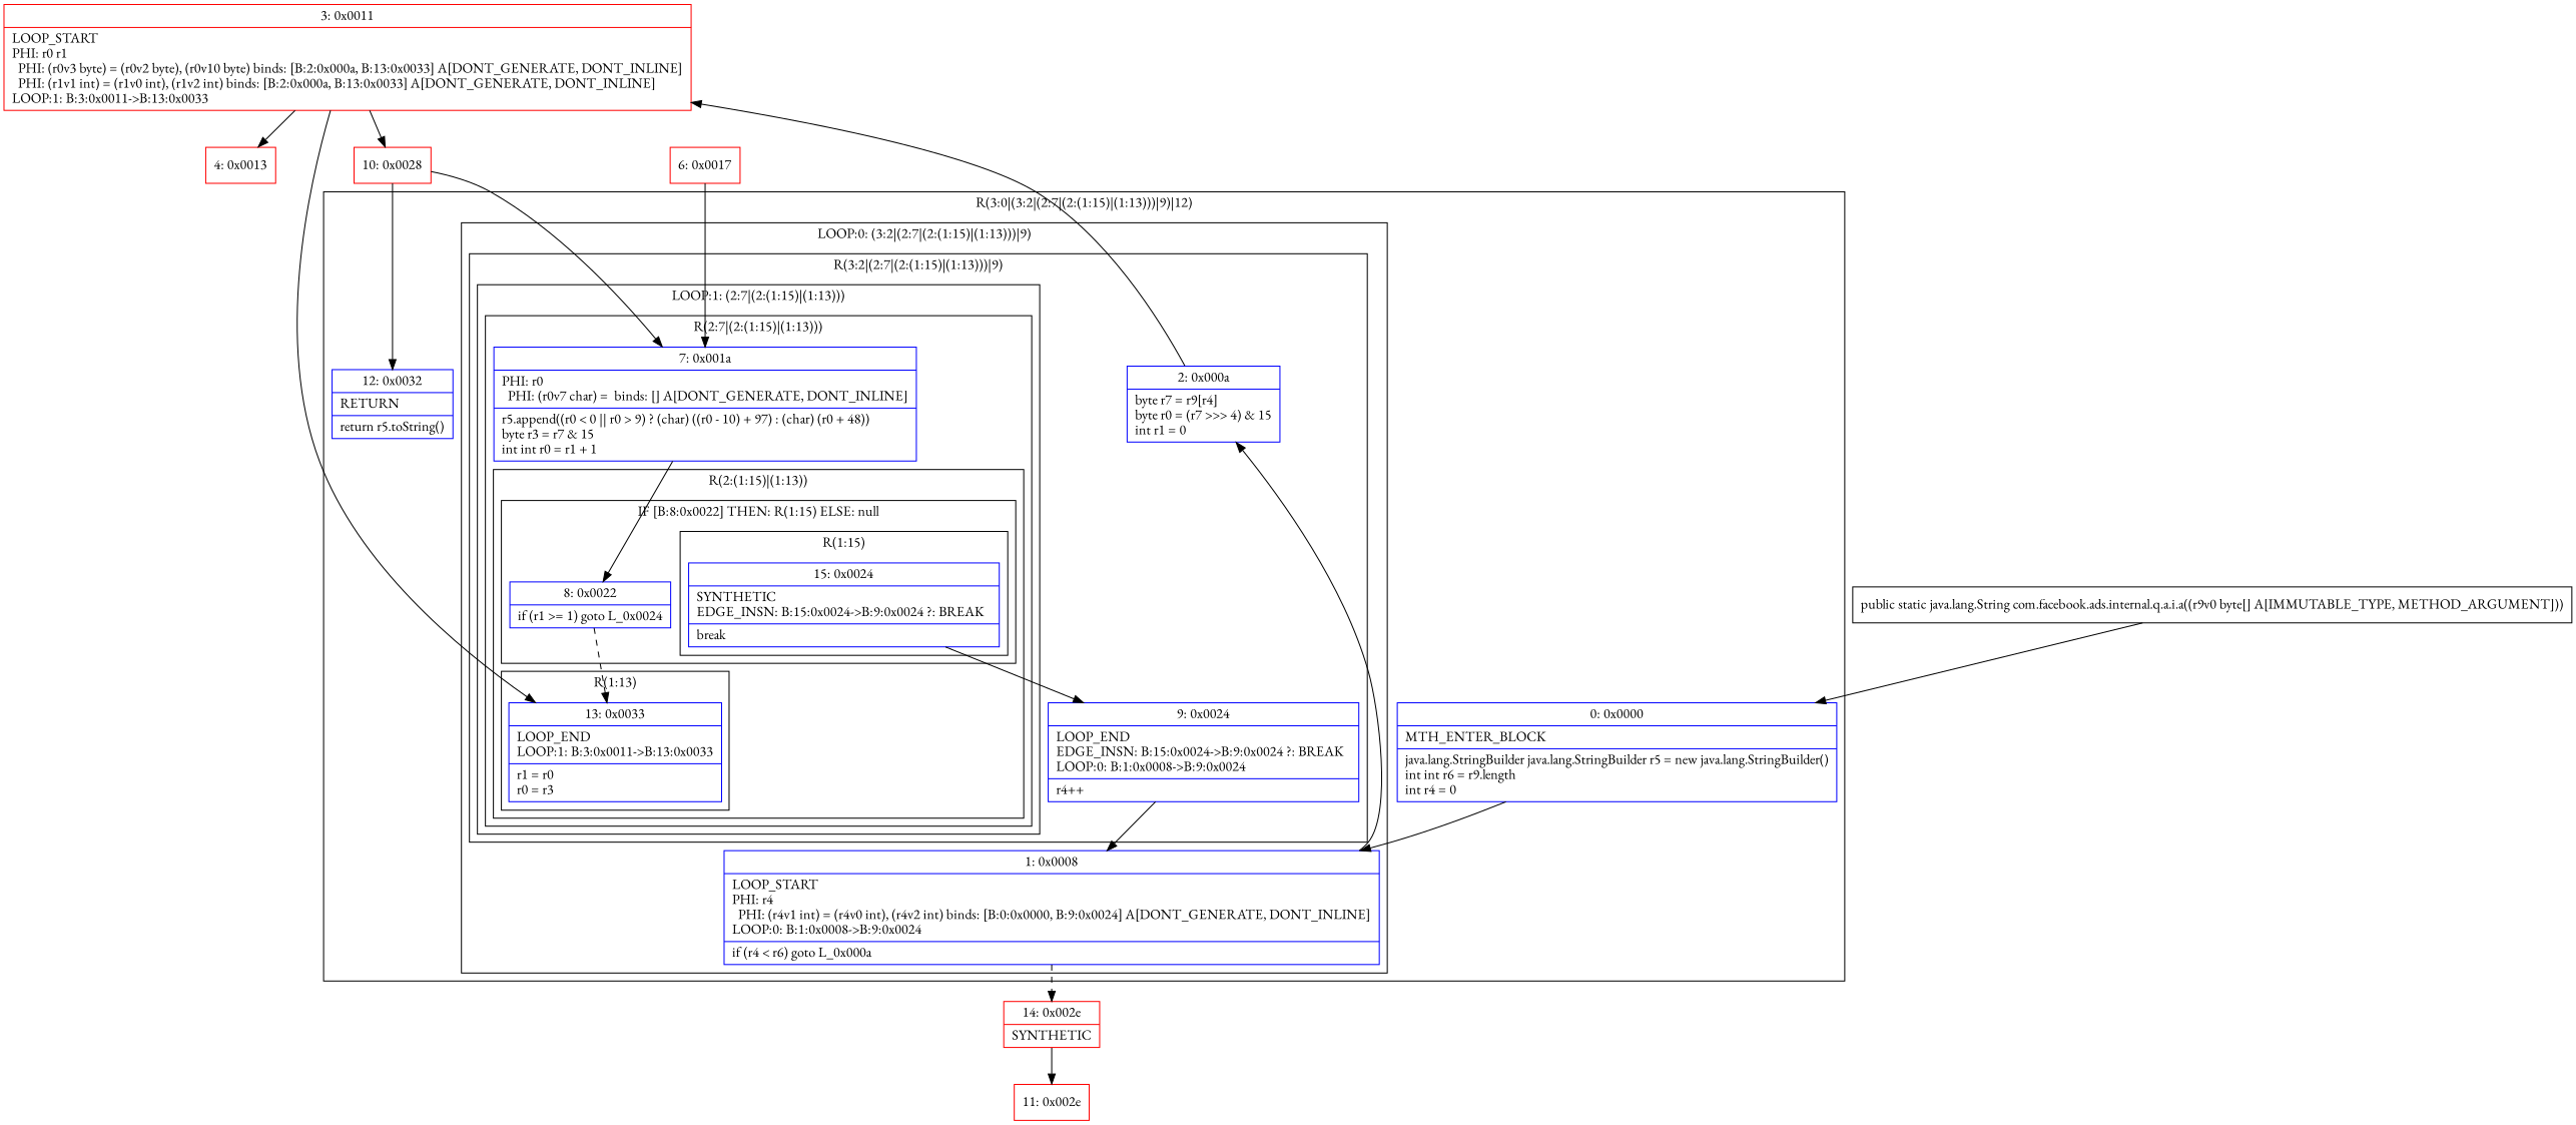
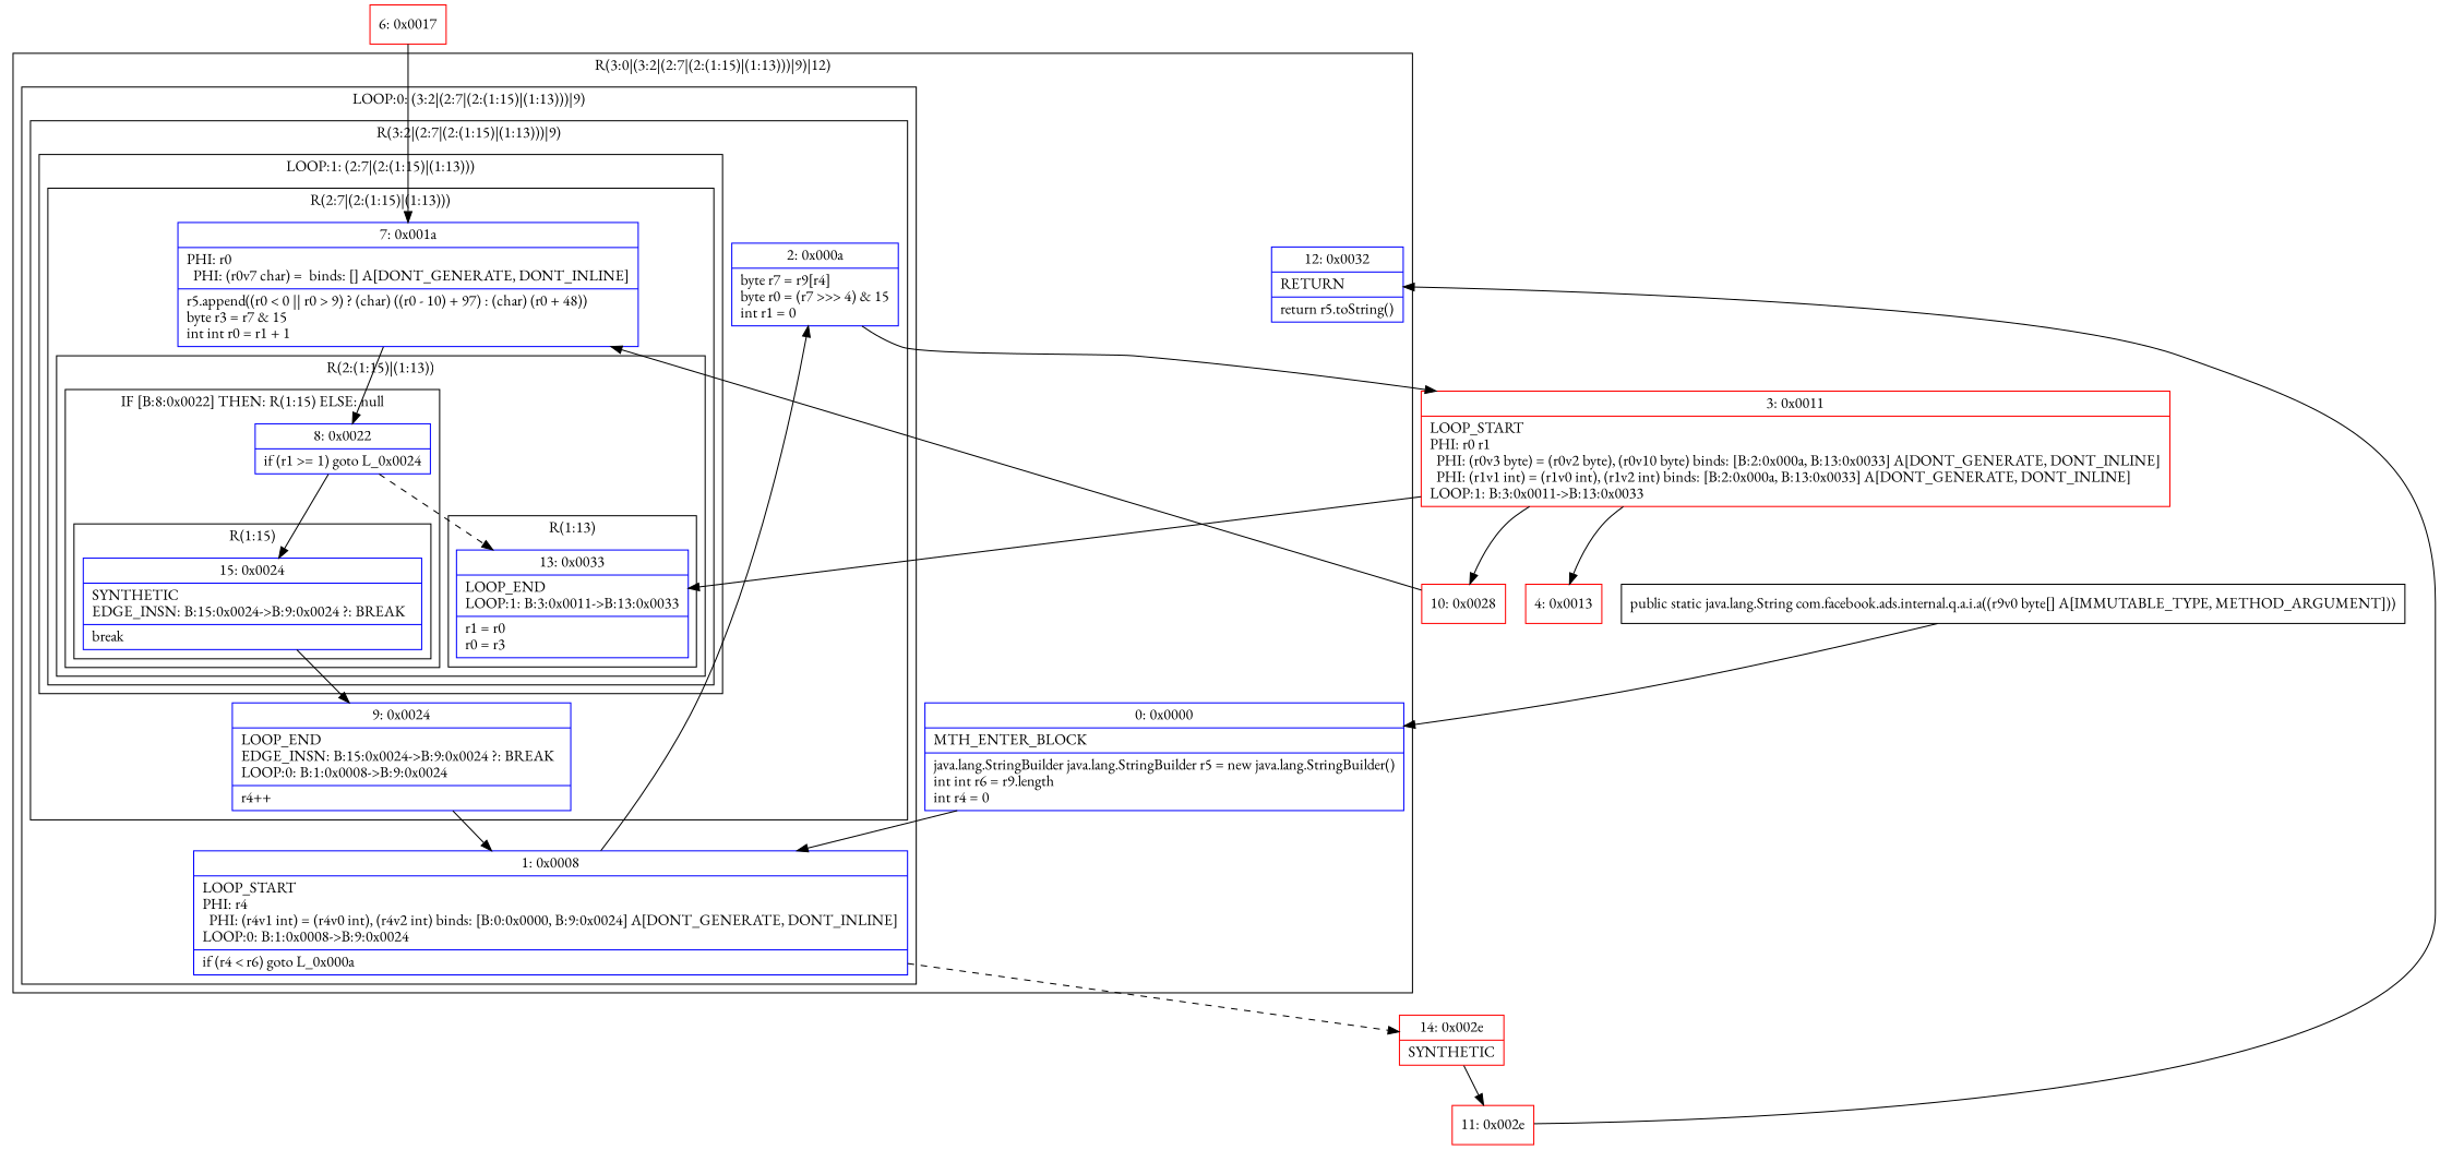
  digraph {
    fontname="EB Garamond"
    node [color=blue fontname="EB Garamond" shape=record]
    edge [fontname="EB Garamond"]
    n1 [label="{15\:\ 0x0024|SYNTHETIC\lEDGE_INSN: B:15:0x0024\-\>B:9:0x0024 ?: BREAK  \l|break\l}"]
    n2 [label="{8\:\ 0x0022|if (r1 \>= 1) goto L_0x0024\l}"]
    n3 [label="{13\:\ 0x0033|LOOP_END\lLOOP:1: B:3:0x0011\-\>B:13:0x0033\l|r1 = r0\lr0 = r3\l}"]
    n4 [label="{7\:\ 0x001a|PHI: r0 \l  PHI: (r0v7 char) =  binds: [] A[DONT_GENERATE, DONT_INLINE]\l|r5.append((r0 \< 0 \|\| r0 \> 9) ? (char) ((r0 \- 10) + 97) : (char) (r0 + 48))\lbyte r3 = r7 & 15\lint int r0 = r1 + 1\l}"]
    n5 [label="{2\:\ 0x000a|byte r7 = r9[r4]\lbyte r0 = (r7 \>\>\> 4) & 15\lint r1 = 0\l}"]
    n6 [label="{9\:\ 0x0024|LOOP_END\lEDGE_INSN: B:15:0x0024\-\>B:9:0x0024 ?: BREAK  \lLOOP:0: B:1:0x0008\-\>B:9:0x0024\l|r4++\l}"]
    n7 [label="{1\:\ 0x0008|LOOP_START\lPHI: r4 \l  PHI: (r4v1 int) = (r4v0 int), (r4v2 int) binds: [B:0:0x0000, B:9:0x0024] A[DONT_GENERATE, DONT_INLINE]\lLOOP:0: B:1:0x0008\-\>B:9:0x0024\l|if (r4 \< r6) goto L_0x000a\l}"]
    n8 [label="{0\:\ 0x0000|MTH_ENTER_BLOCK\l|java.lang.StringBuilder java.lang.StringBuilder r5 = new java.lang.StringBuilder()\lint int r6 = r9.length\lint r4 = 0\l}"]
    n9 [label="{12\:\ 0x0032|RETURN\l|return r5.toString()\l}"]
    n10 [color=red label="{3\:\ 0x0011|LOOP_START\lPHI: r0 r1 \l  PHI: (r0v3 byte) = (r0v2 byte), (r0v10 byte) binds: [B:2:0x000a, B:13:0x0033] A[DONT_GENERATE, DONT_INLINE]\l  PHI: (r1v1 int) = (r1v0 int), (r1v2 int) binds: [B:2:0x000a, B:13:0x0033] A[DONT_GENERATE, DONT_INLINE]\lLOOP:1: B:3:0x0011\-\>B:13:0x0033\l}"]
    n11 [color=red label="{14\:\ 0x002e|SYNTHETIC\l}"]
    n12 [color=red label="{11\:\ 0x002e}"]
    n13 [color=red label="{4\:\ 0x0013}"]
    n14 [color=red label="{10\:\ 0x0028}"]
    n15 [color=red label="{6\:\ 0x0017}"]
    n16 [label="{public static java.lang.String com.facebook.ads.internal.q.a.i.a((r9v0 byte[] A[IMMUTABLE_TYPE, METHOD_ARGUMENT])) }" color=""]
    subgraph cluster_1 {
      label="R(3:0|(3:2|(2:7|(2:(1:15)|(1:13)))|9)|12)"
      n8
      n9
      subgraph cluster_2 {
        label="LOOP:0: (3:2|(2:7|(2:(1:15)|(1:13)))|9)"
        n7
        subgraph cluster_3 {
          label="R(3:2|(2:7|(2:(1:15)|(1:13)))|9)"
          n5
          n6
          subgraph cluster_4 {
            label="LOOP:1: (2:7|(2:(1:15)|(1:13)))"
            subgraph cluster_5 {
              label="R(2:7|(2:(1:15)|(1:13)))"
              n4
              subgraph cluster_6 {
                label="R(2:(1:15)|(1:13))"
                subgraph cluster_7 {
                  label="IF [B:8:0x0022] THEN: R(1:15) ELSE: null"
                  n2
                  subgraph cluster_8 {
                    label="R(1:15)"
                    n1
                  }
                }
                subgraph cluster_9 {
                  label="R(1:13)"
                  n3
                }
              }
            }
          }
        }
      }
    }
    n1 -> n6
+   n2 -> n1
    n2 -> n3 [style=dashed]
    n4 -> n2
    n5 -> n10
    n6 -> n7
    n7 -> n5
    n7 -> n11 [style=dashed]
    n8 -> n7
    n10 -> n3
    n10 -> n13
    n10 -> n14
    n11 -> n12
-   n14 -> n9
+   n12 -> n9
    n14 -> n4
    n15 -> n4
    n16 -> n8
  }
